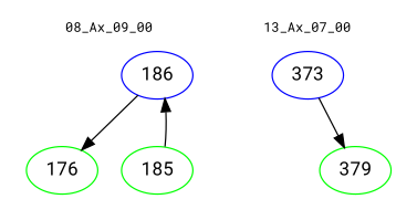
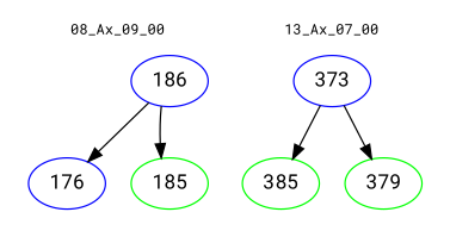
  digraph {
    fontname="Roboto Mono"
    node [color=green fontname="Roboto Mono"]
    edge [color=black fontname="Roboto Mono"]
    n1 [color=blue label=186]
-   n2 [label=176]
+   n2 [color=blue label=176]
    n3 [label=185]
    n4 [color=blue label=373]
+   n5 [label=385]
    n6 [label=379]
    subgraph cluster_1 {
      color=white
      fontsize=10
      label="08_Ax_09_00"
      n1
      n2
      n3
    }
    subgraph cluster_2 {
      color=white
      fontsize=10
      label="13_Ax_07_00"
      n4
+     n5
      n6
    }
    n1 -> n2
-   n3 -> n1
+   n1 -> n3
+   n4 -> n5
    n4 -> n6
  }
